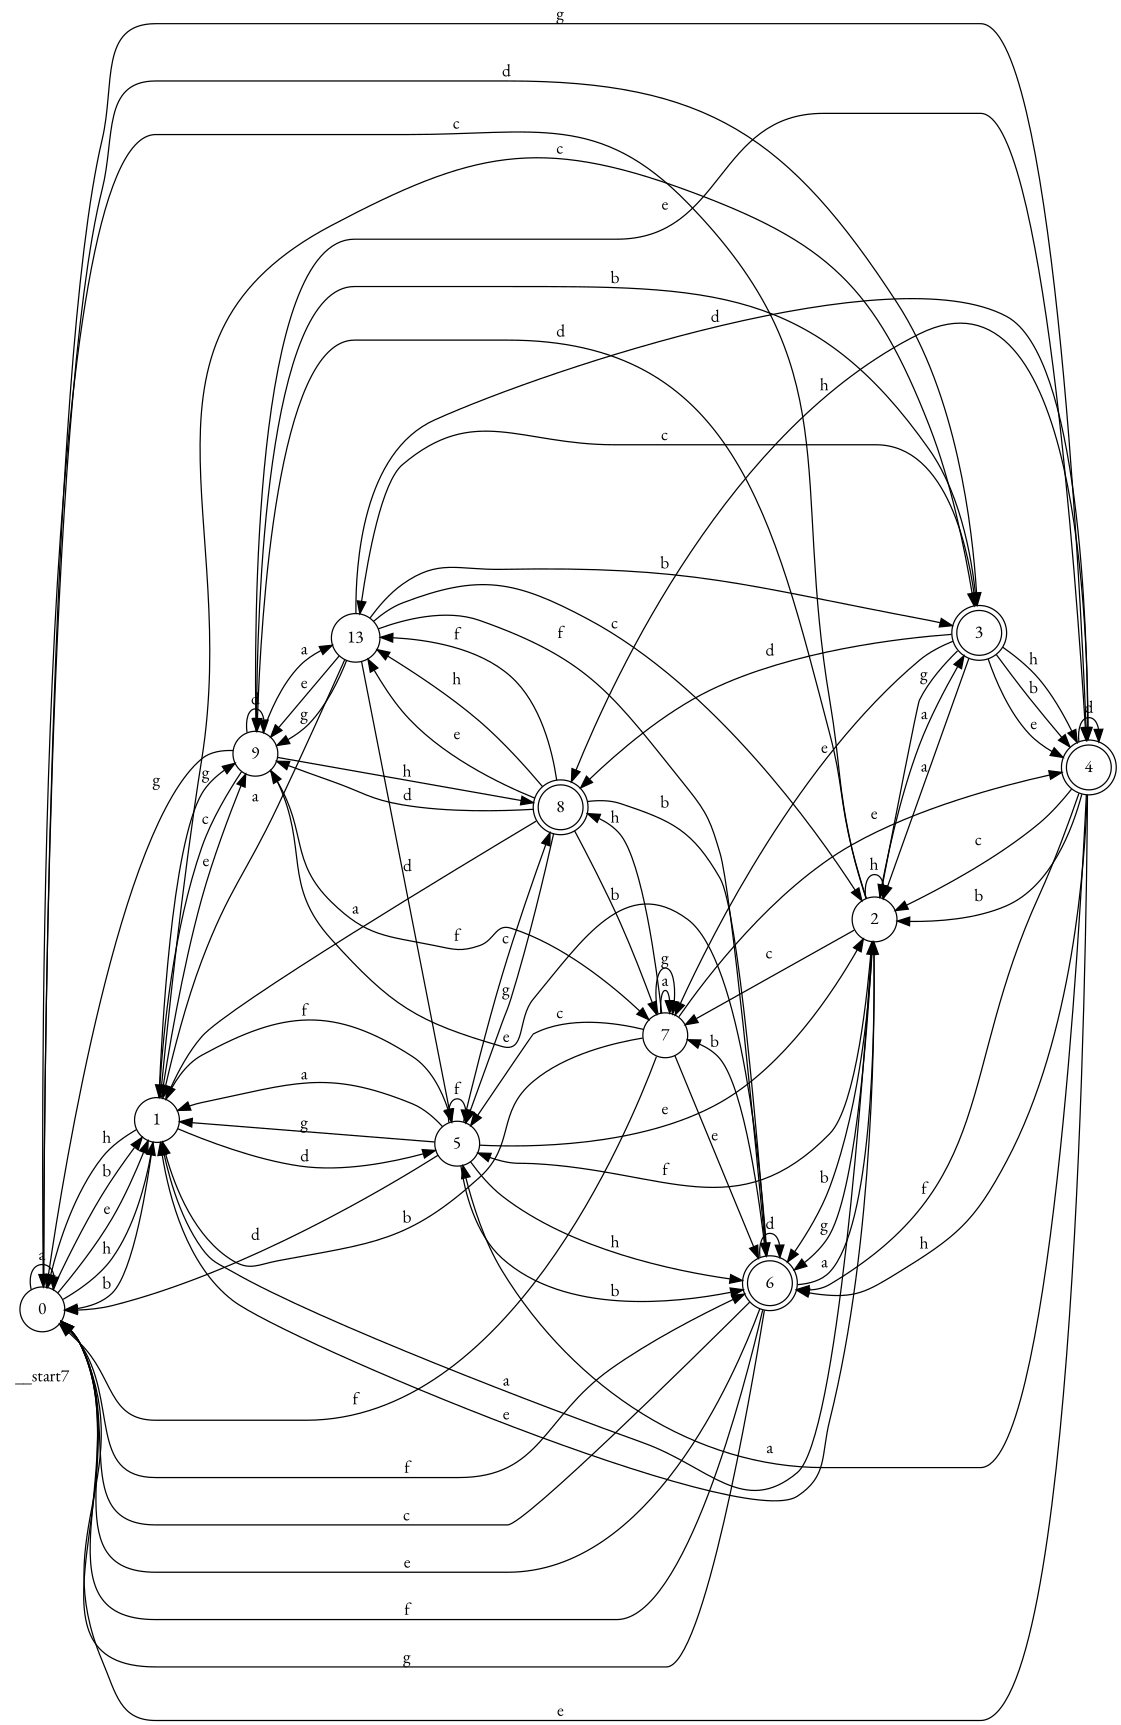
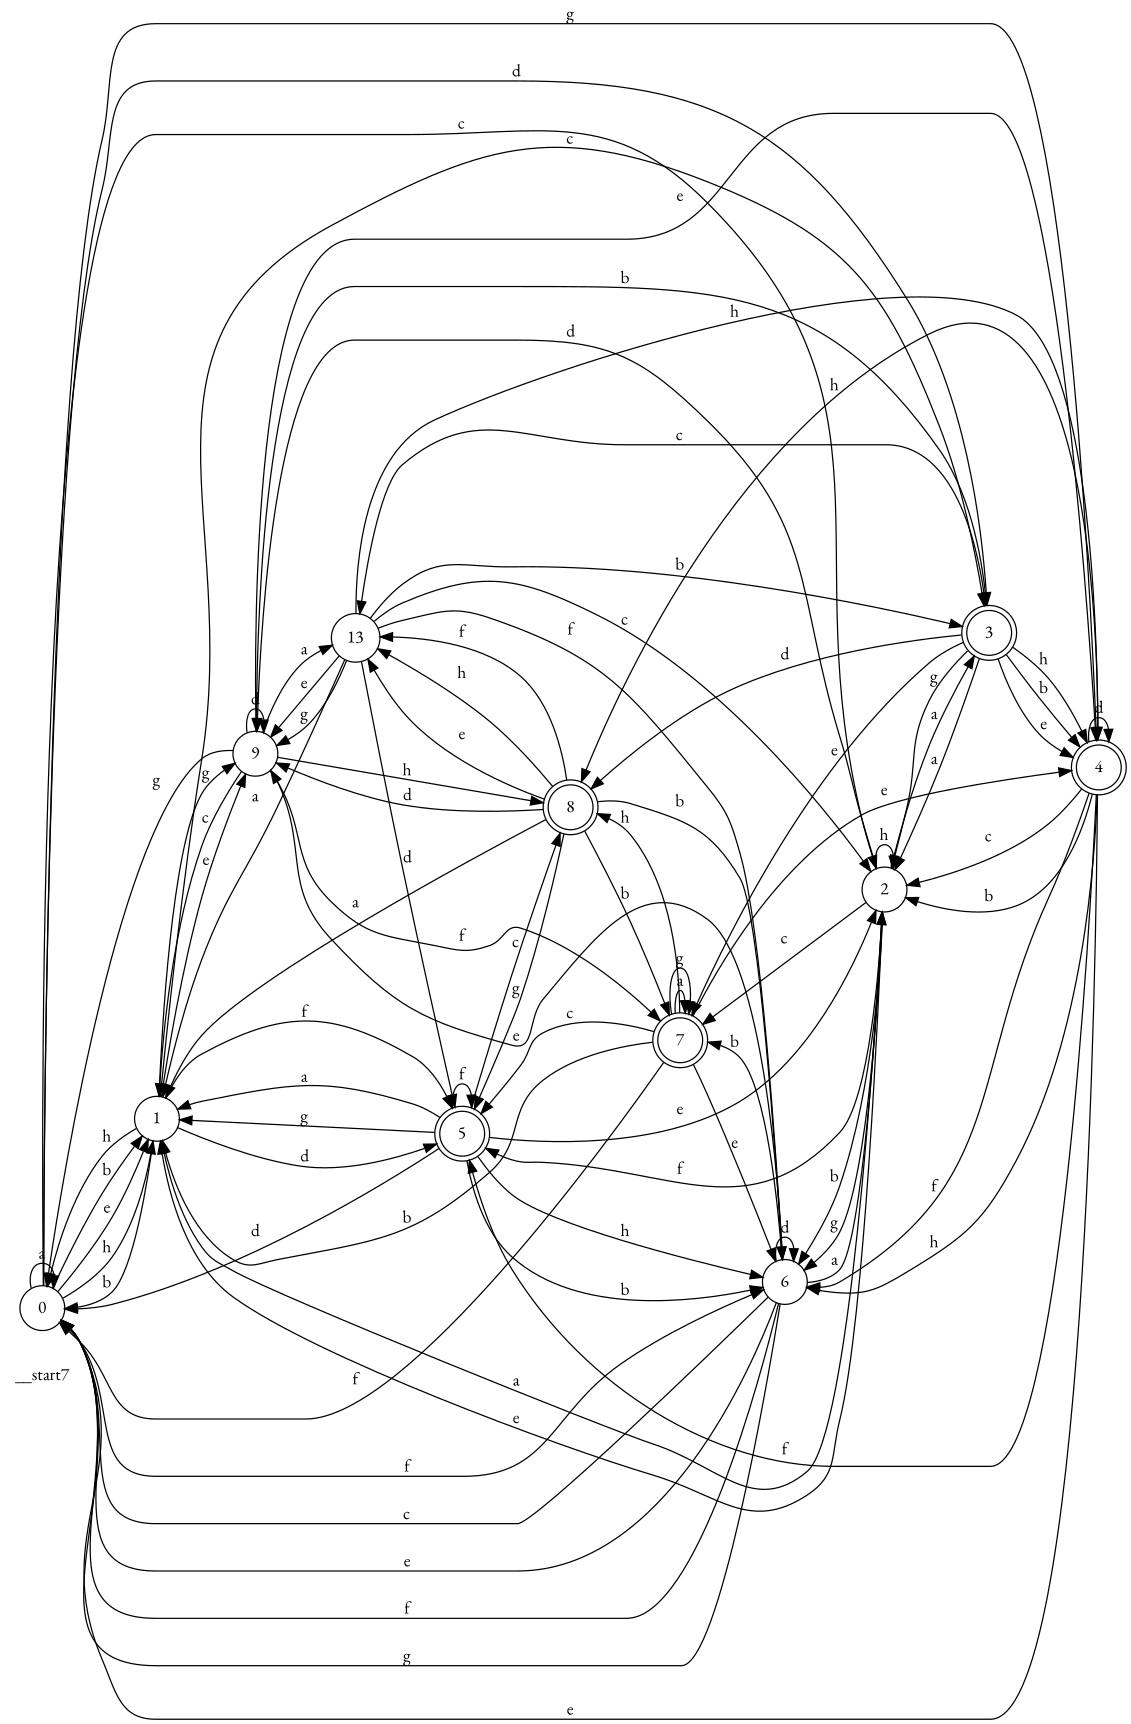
  digraph {
    fontname="EB Garamond"
    rankdir=LR
    node [fontname="EB Garamond" shape=circle color=black fillcolor=white style=filled]
    edge [fontname="EB Garamond"]
    n1 [label=__start7 shape=none color="" fillcolor="" style=""]
    n2 [label=0]
    n3 [label=1]
    n4 [label=2 style="rounded,filled"]
    n5 [label=3 shape=doublecircle]
    n6 [label=4 shape=doublecircle]
-   n7 [label=6 shape=doublecircle]
-   n8 [label=5]
+   n7 [label=6]
+   n8 [label=5 shape=doublecircle]
    n9 [label=9 style="rounded,filled"]
-   n10 [label=7]
+   n10 [label=7 shape=doublecircle]
    n11 [label=8 shape=doublecircle style="rounded,filled"]
    n12 [label=13]
    n2 -> n2 [label=a]
    n2 -> n3 [label=b]
    n2 -> n3 [label=e]
    n2 -> n3 [label=h]
-   n4 -> n2 [label=c]
+   n2 -> n4 [label=c]
    n2 -> n5 [label=d]
    n2 -> n6 [label=g]
    n2 -> n7 [label=f]
    n3 -> n2 [label=b]
    n3 -> n2 [label=h]
    n3 -> n4 [label=a]
    n3 -> n5 [label=c]
    n3 -> n8 [label=d]
    n3 -> n8 [label=f]
    n3 -> n9 [label=e]
    n3 -> n9 [label=g]
    n4 -> n3 [label=e]
    n4 -> n4 [label=h]
    n4 -> n5 [label=a]
    n4 -> n7 [label=b]
    n4 -> n7 [label=g]
    n4 -> n8 [label=f]
    n4 -> n9 [label=d]
    n4 -> n10 [label=c]
    n5 -> n4 [label=a]
    n5 -> n4 [label=g]
    n5 -> n6 [label=b]
    n5 -> n6 [label=e]
    n5 -> n6 [label=h]
    n5 -> n9 [label=b]
    n5 -> n10 [label=e]
    n5 -> n11 [label=d]
    n5 -> n12 [label=c]
    n6 -> n2 [label=e]
    n6 -> n4 [label=b]
    n6 -> n4 [label=c]
    n6 -> n6 [label=d]
    n6 -> n7 [label=f]
    n6 -> n7 [label=h]
-   n6 -> n8 [label=a]
+   n6 -> n8 [label=f]
    n6 -> n11 [label=h]
    n7 -> n2 [label=c]
    n7 -> n2 [label=e]
    n7 -> n2 [label=f]
    n7 -> n2 [label=g]
    n7 -> n4 [label=a]
    n7 -> n7 [label=d]
    n7 -> n9 [label=e]
    n7 -> n10 [label=b]
    n8 -> n2 [label=d]
    n8 -> n3 [label=a]
    n8 -> n3 [label=g]
    n8 -> n4 [label=e]
    n8 -> n7 [label=b]
    n8 -> n7 [label=h]
    n8 -> n8 [label=f]
    n8 -> n11 [label=c]
    n9 -> n2 [label=g]
    n9 -> n3 [label=c]
    n9 -> n6 [label=e]
    n9 -> n9 [label=d]
    n9 -> n10 [label=f]
    n9 -> n11 [label=h]
    n9 -> n12 [label=a]
    n10 -> n2 [label=f]
    n10 -> n3 [label=b]
    n10 -> n6 [label=e]
    n10 -> n7 [label=e]
    n10 -> n8 [label=c]
    n10 -> n10 [label=a]
    n10 -> n10 [label=g]
    n10 -> n11 [label=h]
    n11 -> n3 [label=a]
    n11 -> n7 [label=b]
    n11 -> n8 [label=g]
    n11 -> n9 [label=d]
    n11 -> n10 [label=b]
    n11 -> n12 [label=e]
    n11 -> n12 [label=f]
    n11 -> n12 [label=h]
    n12 -> n3 [label=a]
    n12 -> n4 [label=c]
    n12 -> n5 [label=b]
-   n12 -> n6 [label=d]
+   n12 -> n6 [label=h]
    n12 -> n7 [label=f]
    n12 -> n8 [label=d]
    n12 -> n9 [label=e]
    n12 -> n9 [label=g]
  }
